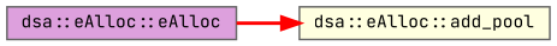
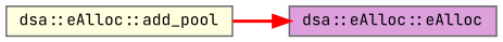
  digraph {
    rankdir=RL
    fontname="JetBrains Mono"
    node [fontname="JetBrains Mono" fontsize=10 shape=box style=filled]
    n1 [color=gray40 fillcolor=lightyellow fontcolor=black height=0.2 label="dsa::eAlloc::add_pool" width=0.4]
    n2 [color=grey40 fillcolor=plum height=0.2 label="dsa::eAlloc::eAlloc" width=0.4]
-   n1 -> n2 [color=red dir=back fontname="JetBrains Mono" fontsize=10 labelfontname=Helvetica labelfontsize=10 style=bold]
+   n2 -> n1 [color=red dir=back fontname="JetBrains Mono" fontsize=10 labelfontname=Helvetica labelfontsize=10 style=bold]
  }
